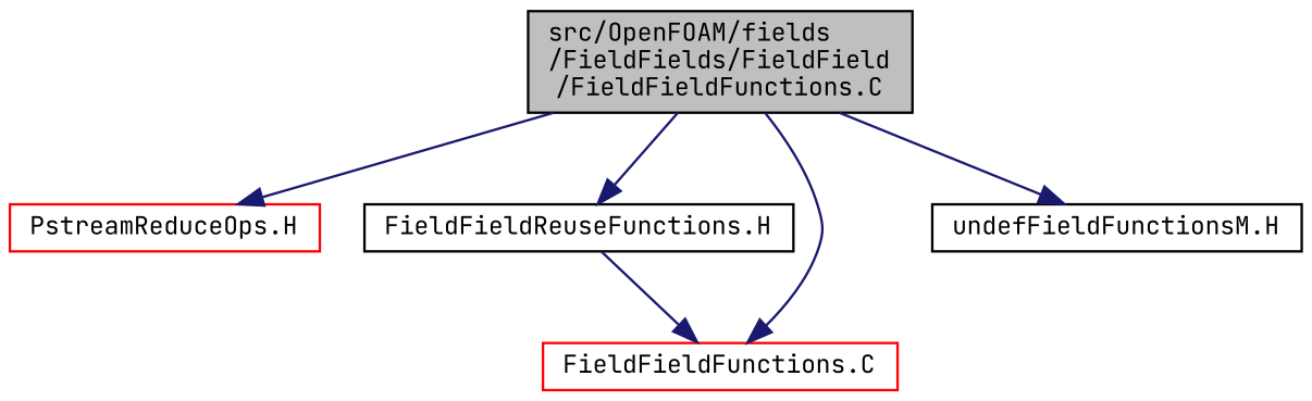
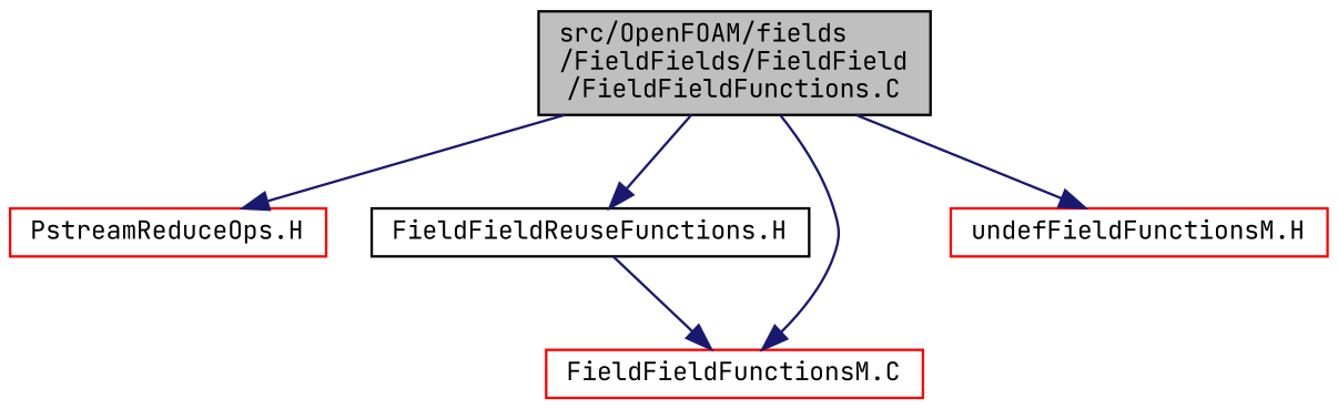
  digraph {
    fontname="JetBrains Mono"
    node [color=black fontname="JetBrains Mono" fontsize=10 shape=record]
    edge [color=midnightblue fontname="JetBrains Mono" fontsize=10 labelfontname=Helvetica labelfontsize=10 style=solid]
    n1 [fillcolor=grey75 fontcolor=black height=0.2 label="src/OpenFOAM/fields\l/FieldFields/FieldField\l/FieldFieldFunctions.C" style=filled width=0.4]
    n2 [color=red height=0.2 label="PstreamReduceOps.H" width=0.4]
    n3 [height=0.2 label="FieldFieldReuseFunctions.H" width=0.4]
-   n4 [color=red height=0.2 label="FieldFieldFunctions.C" width=0.4]
-   n5 [height=0.2 label="undefFieldFunctionsM.H" width=0.4]
+   n4 [color=red height=0.2 label="FieldFieldFunctionsM.C" width=0.4]
+   n5 [color=red height=0.2 label="undefFieldFunctionsM.H" width=0.4]
    n1 -> n2
    n1 -> n3
    n1 -> n4
    n1 -> n5
    n3 -> n4
  }
